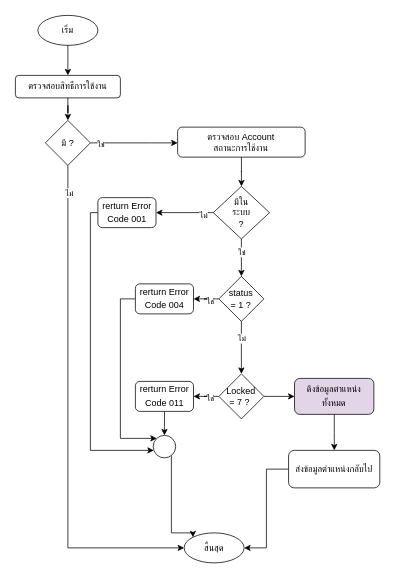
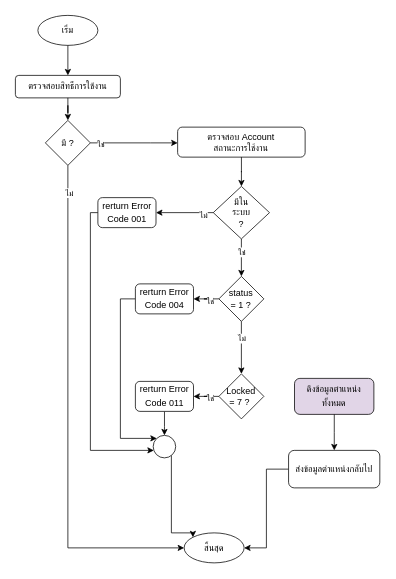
  <mxCell id="0" />
  <mxCell id="1" parent="0" />
  <mxCell id="2" value="เริ่ม" style="ellipse;whiteSpace=wrap;html=1;" vertex="1" parent="1"><mxGeometry x="50" y="20" width="80" height="40" as="geometry" /></mxCell>
  <mxCell id="3" value="ตรวจสอบสิทธิ์การใช้งาน" style="rounded=1;whiteSpace=wrap;html=1;" vertex="1" parent="1"><mxGeometry x="20" y="100" width="140" height="30" as="geometry" /></mxCell>
  <mxCell id="4" value="" style="edgeStyle=orthogonalEdgeStyle;rounded=0;orthogonalLoop=1;jettySize=auto;html=1;" edge="1" parent="1" source="2" target="3"><mxGeometry relative="1" as="geometry" /></mxCell>
  <mxCell id="5" value="มี ?" style="rhombus;whiteSpace=wrap;html=1;" vertex="1" parent="1"><mxGeometry x="60" y="160" width="60" height="60" as="geometry" /></mxCell>
  <mxCell id="6" value="" style="edgeStyle=orthogonalEdgeStyle;rounded=0;orthogonalLoop=1;jettySize=auto;html=1;" edge="1" parent="1" source="3" target="5"><mxGeometry relative="1" as="geometry" /></mxCell>
  <mxCell id="7" value="สิ้นสุด" style="ellipse;whiteSpace=wrap;html=1;" vertex="1" parent="1"><mxGeometry x="245" y="710" width="80" height="40" as="geometry" /></mxCell>
  <mxCell id="8" style="edgeStyle=orthogonalEdgeStyle;rounded=0;orthogonalLoop=1;jettySize=auto;html=1;entryX=0;entryY=0.5;entryDx=0;entryDy=0;" edge="1" parent="1" source="5" target="7"><mxGeometry relative="1" as="geometry"><Array as="points"><mxPoint x="90" y="730" /></Array></mxGeometry></mxCell>
  <mxCell id="9" value="ไม่" style="edgeLabel;html=1;align=center;verticalAlign=middle;resizable=0;points=[];" vertex="1" connectable="0" parent="8"><mxGeometry x="-0.892" y="1" relative="1" as="geometry"><mxPoint as="offset" /></mxGeometry></mxCell>
  <mxCell id="10" value="ตรวจสอบ Account &lt;br&gt;สถานะการใช้งาน" style="rounded=1;whiteSpace=wrap;html=1;" vertex="1" parent="1"><mxGeometry x="236.35" y="169" width="170" height="40" as="geometry" /></mxCell>
  <mxCell id="11" value="" style="edgeStyle=orthogonalEdgeStyle;rounded=0;orthogonalLoop=1;jettySize=auto;html=1;" edge="1" parent="1" source="5" target="10"><mxGeometry relative="1" as="geometry"><Array as="points"><mxPoint x="200" y="190" /><mxPoint x="200" y="190" /></Array></mxGeometry></mxCell>
  <mxCell id="12" value="ใช่" style="edgeLabel;html=1;align=center;verticalAlign=middle;resizable=0;points=[];" vertex="1" connectable="0" parent="11"><mxGeometry x="-0.78" y="-1" relative="1" as="geometry"><mxPoint as="offset" /></mxGeometry></mxCell>
  <mxCell id="13" value="มีใน&lt;br&gt;ระบบ &lt;br&gt;?" style="rhombus;whiteSpace=wrap;html=1;" vertex="1" parent="1"><mxGeometry x="283.85" y="248" width="75" height="70" as="geometry" /></mxCell>
  <mxCell id="14" value="" style="edgeStyle=orthogonalEdgeStyle;rounded=0;orthogonalLoop=1;jettySize=auto;html=1;" edge="1" parent="1" source="10" target="13"><mxGeometry relative="1" as="geometry" /></mxCell>
  <mxCell id="15" value="status&lt;br style=&quot;border-color: var(--border-color);&quot;&gt;= 1 ?" style="rhombus;whiteSpace=wrap;html=1;" vertex="1" parent="1"><mxGeometry x="291.35" y="368" width="60" height="60" as="geometry" /></mxCell>
  <mxCell id="16" value="" style="edgeStyle=orthogonalEdgeStyle;rounded=0;orthogonalLoop=1;jettySize=auto;html=1;" edge="1" parent="1" source="13" target="15"><mxGeometry relative="1" as="geometry" /></mxCell>
  <mxCell id="17" value="ใช่" style="edgeLabel;html=1;align=center;verticalAlign=middle;resizable=0;points=[];" vertex="1" connectable="0" parent="16"><mxGeometry x="-0.325" y="2" relative="1" as="geometry"><mxPoint x="-2" as="offset" /></mxGeometry></mxCell>
  <mxCell id="18" value="Locked&lt;br style=&quot;border-color: var(--border-color);&quot;&gt;= 7 ?&amp;nbsp;" style="rhombus;whiteSpace=wrap;html=1;" vertex="1" parent="1"><mxGeometry x="291.35" y="498" width="60" height="60" as="geometry" /></mxCell>
  <mxCell id="19" value="" style="edgeStyle=orthogonalEdgeStyle;rounded=0;orthogonalLoop=1;jettySize=auto;html=1;" edge="1" parent="1" source="15" target="18"><mxGeometry relative="1" as="geometry" /></mxCell>
  <mxCell id="20" value="ไม่" style="edgeLabel;html=1;align=center;verticalAlign=middle;resizable=0;points=[];" vertex="1" connectable="0" parent="19"><mxGeometry x="-0.374" relative="1" as="geometry"><mxPoint as="offset" /></mxGeometry></mxCell>
  <mxCell id="21" style="edgeStyle=orthogonalEdgeStyle;rounded=0;orthogonalLoop=1;jettySize=auto;html=1;entryX=0;entryY=0;entryDx=0;entryDy=0;" edge="1" parent="1" source="22" target="7"><mxGeometry relative="1" as="geometry"><Array as="points"><mxPoint x="228" y="710" /><mxPoint x="257" y="710" /></Array></mxGeometry></mxCell>
  <mxCell id="22" value="" style="ellipse;whiteSpace=wrap;html=1;aspect=fixed;" vertex="1" parent="1"><mxGeometry x="203.75" y="580" width="30" height="30" as="geometry" /></mxCell>
  <mxCell id="23" style="edgeStyle=orthogonalEdgeStyle;rounded=0;orthogonalLoop=1;jettySize=auto;html=1;" edge="1" parent="1" source="24" target="22"><mxGeometry relative="1" as="geometry"><Array as="points"><mxPoint x="120" y="283" /><mxPoint x="120" y="600" /></Array></mxGeometry></mxCell>
  <mxCell id="24" value="rerturn Error Code&amp;nbsp;001&lt;span style=&quot;font-size: medium; text-align: start;&quot;&gt;&lt;/span&gt;" style="rounded=1;whiteSpace=wrap;html=1;" vertex="1" parent="1"><mxGeometry x="130" y="263" width="77.5" height="40" as="geometry" /></mxCell>
  <mxCell id="25" style="edgeStyle=orthogonalEdgeStyle;rounded=0;orthogonalLoop=1;jettySize=auto;html=1;" edge="1" parent="1" source="13" target="24"><mxGeometry relative="1" as="geometry"><mxPoint x="220.1" y="388" as="targetPoint" /></mxGeometry></mxCell>
  <mxCell id="26" value="ไม่" style="edgeLabel;html=1;align=center;verticalAlign=middle;resizable=0;points=[];" vertex="1" connectable="0" parent="25"><mxGeometry x="-0.657" y="2" relative="1" as="geometry"><mxPoint as="offset" /></mxGeometry></mxCell>
  <mxCell id="27" style="edgeStyle=orthogonalEdgeStyle;rounded=0;orthogonalLoop=1;jettySize=auto;html=1;entryX=0.5;entryY=0;entryDx=0;entryDy=0;" edge="1" parent="1" source="28" target="22"><mxGeometry relative="1" as="geometry" /></mxCell>
  <mxCell id="28" value="rerturn Error Code&amp;nbsp;011&lt;span style=&quot;font-size: medium; text-align: start;&quot;&gt;&lt;/span&gt;" style="rounded=1;whiteSpace=wrap;html=1;" vertex="1" parent="1"><mxGeometry x="180" y="508" width="77.5" height="40" as="geometry" /></mxCell>
  <mxCell id="29" value="" style="edgeStyle=orthogonalEdgeStyle;rounded=0;orthogonalLoop=1;jettySize=auto;html=1;" edge="1" parent="1" source="18" target="28"><mxGeometry relative="1" as="geometry" /></mxCell>
  <mxCell id="30" value="ใช่" style="edgeLabel;html=1;align=center;verticalAlign=middle;resizable=0;points=[];" vertex="1" connectable="0" parent="29"><mxGeometry x="-0.461" y="1" relative="1" as="geometry"><mxPoint as="offset" /></mxGeometry></mxCell>
  <mxCell id="31" style="edgeStyle=orthogonalEdgeStyle;rounded=0;orthogonalLoop=1;jettySize=auto;html=1;" edge="1" parent="1" source="32" target="22"><mxGeometry relative="1" as="geometry"><mxPoint x="220" y="590" as="targetPoint" /><Array as="points"><mxPoint x="160" y="398" /><mxPoint x="160" y="584" /></Array></mxGeometry></mxCell>
  <mxCell id="32" value="rerturn Error Code&amp;nbsp;004&lt;span style=&quot;font-size: medium; text-align: start;&quot;&gt;&lt;/span&gt;" style="rounded=1;whiteSpace=wrap;html=1;" vertex="1" parent="1"><mxGeometry x="180" y="378" width="77.5" height="40" as="geometry" /></mxCell>
  <mxCell id="33" value="" style="edgeStyle=orthogonalEdgeStyle;rounded=0;orthogonalLoop=1;jettySize=auto;html=1;" edge="1" parent="1" source="15" target="32"><mxGeometry relative="1" as="geometry" /></mxCell>
  <mxCell id="34" value="ใช่" style="edgeLabel;html=1;align=center;verticalAlign=middle;resizable=0;points=[];" vertex="1" connectable="0" parent="33"><mxGeometry x="-0.461" y="2" relative="1" as="geometry"><mxPoint as="offset" /></mxGeometry></mxCell>
  <mxCell id="35" value="ดึงข้อมูลตำแหน่งทั้งหมด&lt;span style=&quot;font-size: medium; text-align: start;&quot;&gt;&lt;/span&gt;" style="rounded=1;whiteSpace=wrap;html=1;fillColor=#e1d5e7;" vertex="1" parent="1"><mxGeometry x="392.17" y="504" width="105.85" height="48" as="geometry" /></mxCell>
- <mxCell id="36" value="" style="edgeStyle=orthogonalEdgeStyle;rounded=0;orthogonalLoop=1;jettySize=auto;html=1;" edge="1" parent="1" source="18" target="35"><mxGeometry relative="1" as="geometry" /></mxCell>
  <mxCell id="37" style="edgeStyle=orthogonalEdgeStyle;rounded=0;orthogonalLoop=1;jettySize=auto;html=1;entryX=1;entryY=0.5;entryDx=0;entryDy=0;" edge="1" parent="1" source="38" target="7"><mxGeometry relative="1" as="geometry" /></mxCell>
  <mxCell id="38" value="ส่งข้อมูลตำแหน่งกลับไป" style="rounded=1;whiteSpace=wrap;html=1;" vertex="1" parent="1"><mxGeometry x="384.27" y="600" width="121.65" height="50" as="geometry" /></mxCell>
  <mxCell id="39" value="" style="edgeStyle=orthogonalEdgeStyle;rounded=0;orthogonalLoop=1;jettySize=auto;html=1;" edge="1" parent="1" source="35" target="38"><mxGeometry relative="1" as="geometry" /></mxCell>
